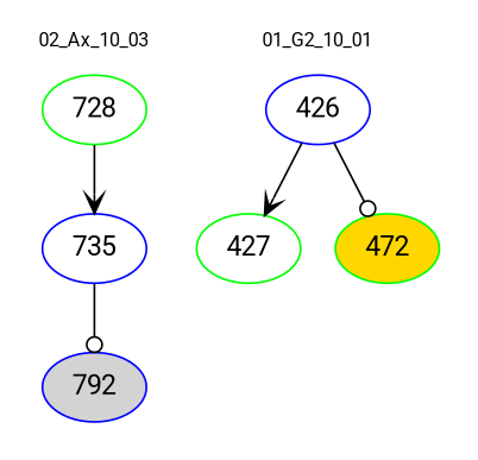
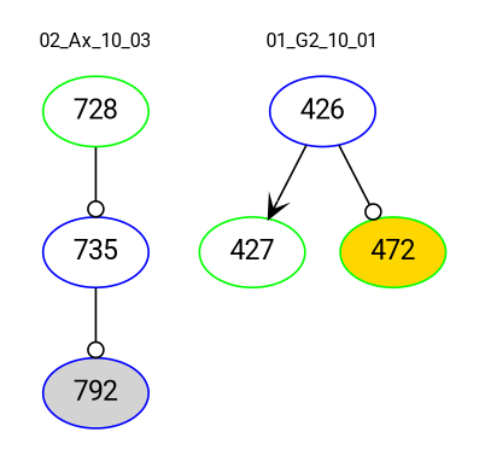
  digraph {
    fontname=Roboto
    node [color=green fillcolor=white fontname=Roboto style=filled]
    edge [arrowhead=vee color=black fontname=Roboto]
    n1 [label=728]
    n2 [color=blue label=735]
    n3 [color=blue fillcolor=lightgrey label=792]
    n4 [label=427]
    n5 [color=blue label=426]
    n6 [fillcolor=gold label=472]
    subgraph cluster_1 {
      color=white
      fontsize=10
      label="02_Ax_10_03"
      n1
      n2
      n3
    }
    subgraph cluster_2 {
      color=white
      fontsize=10
      label="01_G2_10_01"
      n4
      n5
      n6
    }
-   n1 -> n2
+   n1 -> n2 [arrowhead=odot]
    n2 -> n3 [arrowhead=odot]
    n5 -> n4
    n5 -> n6 [arrowhead=odot]
  }
